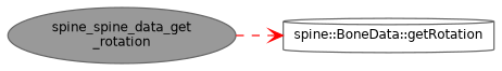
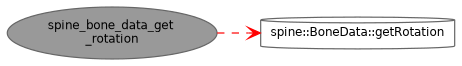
  digraph {
    rankdir=LR
    node [fontname=Helvetica fontsize=10 style=filled]
-   n1 [color=gray40 fillcolor=grey60 fontcolor=black height=0.2 label="spine_spine_data_get\l_rotation" shape=ellipse width=0.4]
+   n1 [color=gray40 fillcolor=grey60 fontcolor=black height=0.2 label="spine_bone_data_get\l_rotation" shape=ellipse width=0.4]
    n2 [color=grey40 fillcolor=white height=0.2 label="spine::BoneData::getRotation" shape=cylinder width=0.4]
    n1 -> n2 [color=red fontname=Helvetica fontsize=10 labelfontname=Helvetica labelfontsize=10 style=dashed arrowhead=vee]
  }
